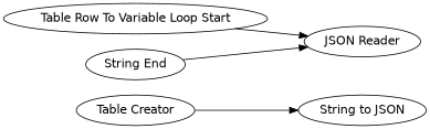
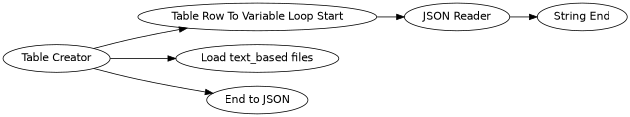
  digraph {
    fontname="DejaVu Sans"
    rankdir=LR
    node [fontname="DejaVu Sans"]
    edge [fontname="DejaVu Sans"]
    n1 [label="Table Creator"]
    n2 [label="Table Row To Variable Loop Start"]
-   n4 [label="String to JSON"]
+   n3 [label="Load text_based files"]
+   n4 [label="End to JSON"]
    n5 [label="JSON Reader"]
    n6 [label="String End"]
+   n1 -> n2
+   n1 -> n3
    n1 -> n4
    n2 -> n5
-   n6 -> n5
+   n5 -> n6
  }
